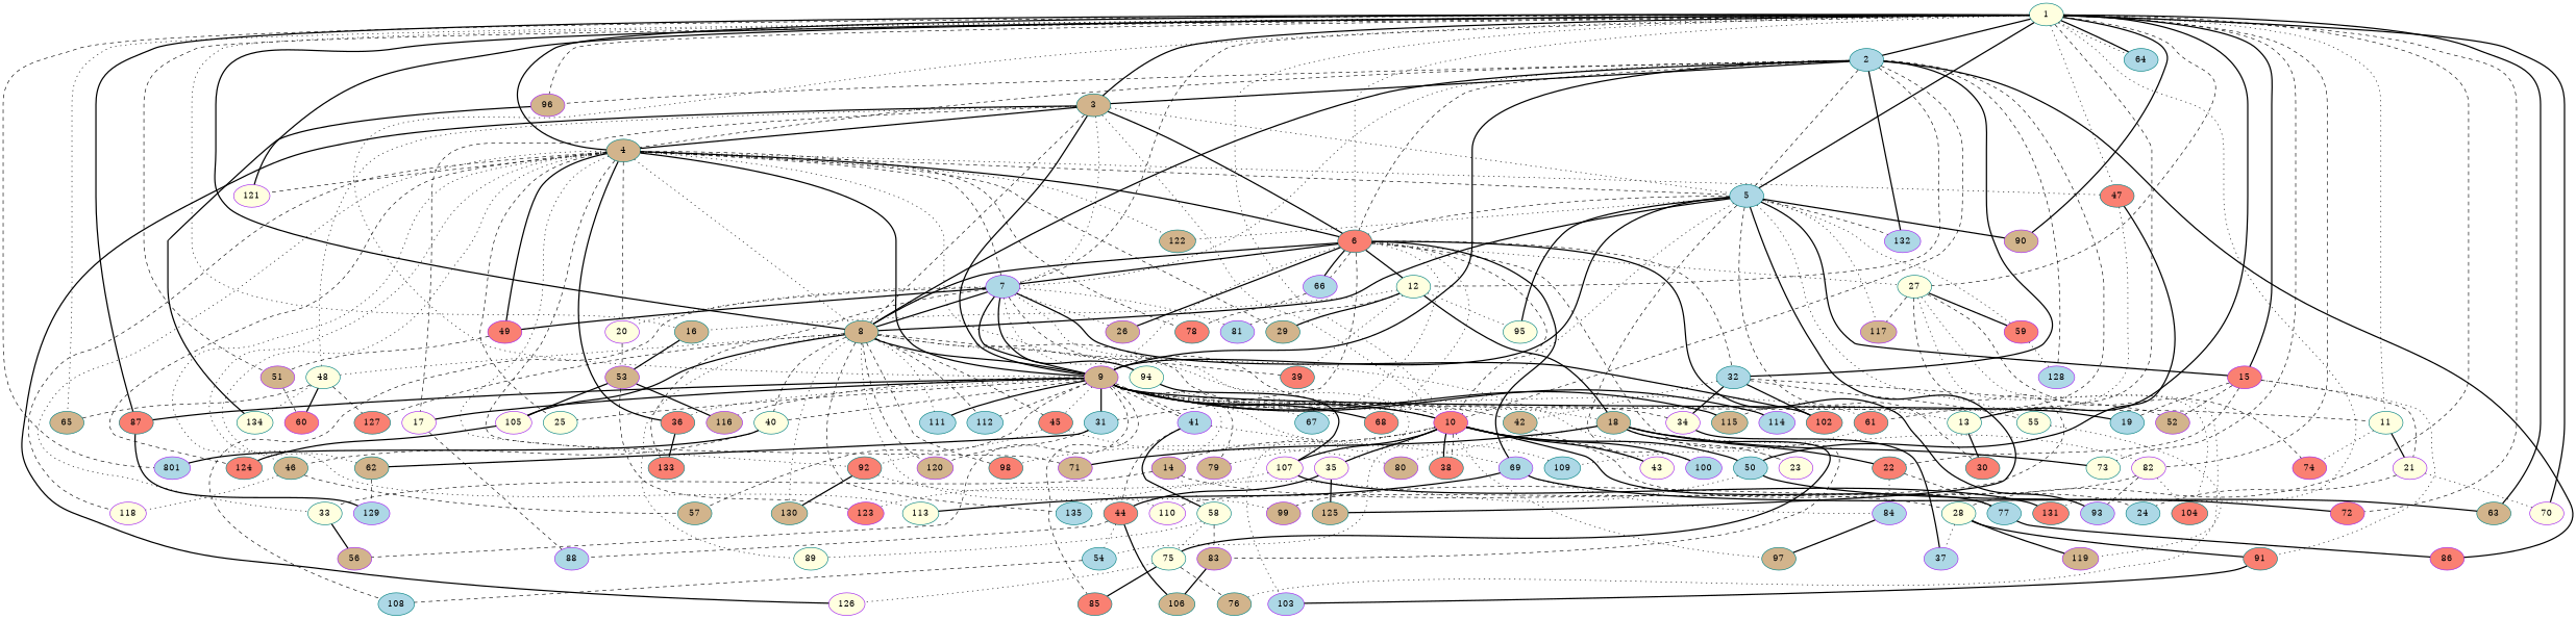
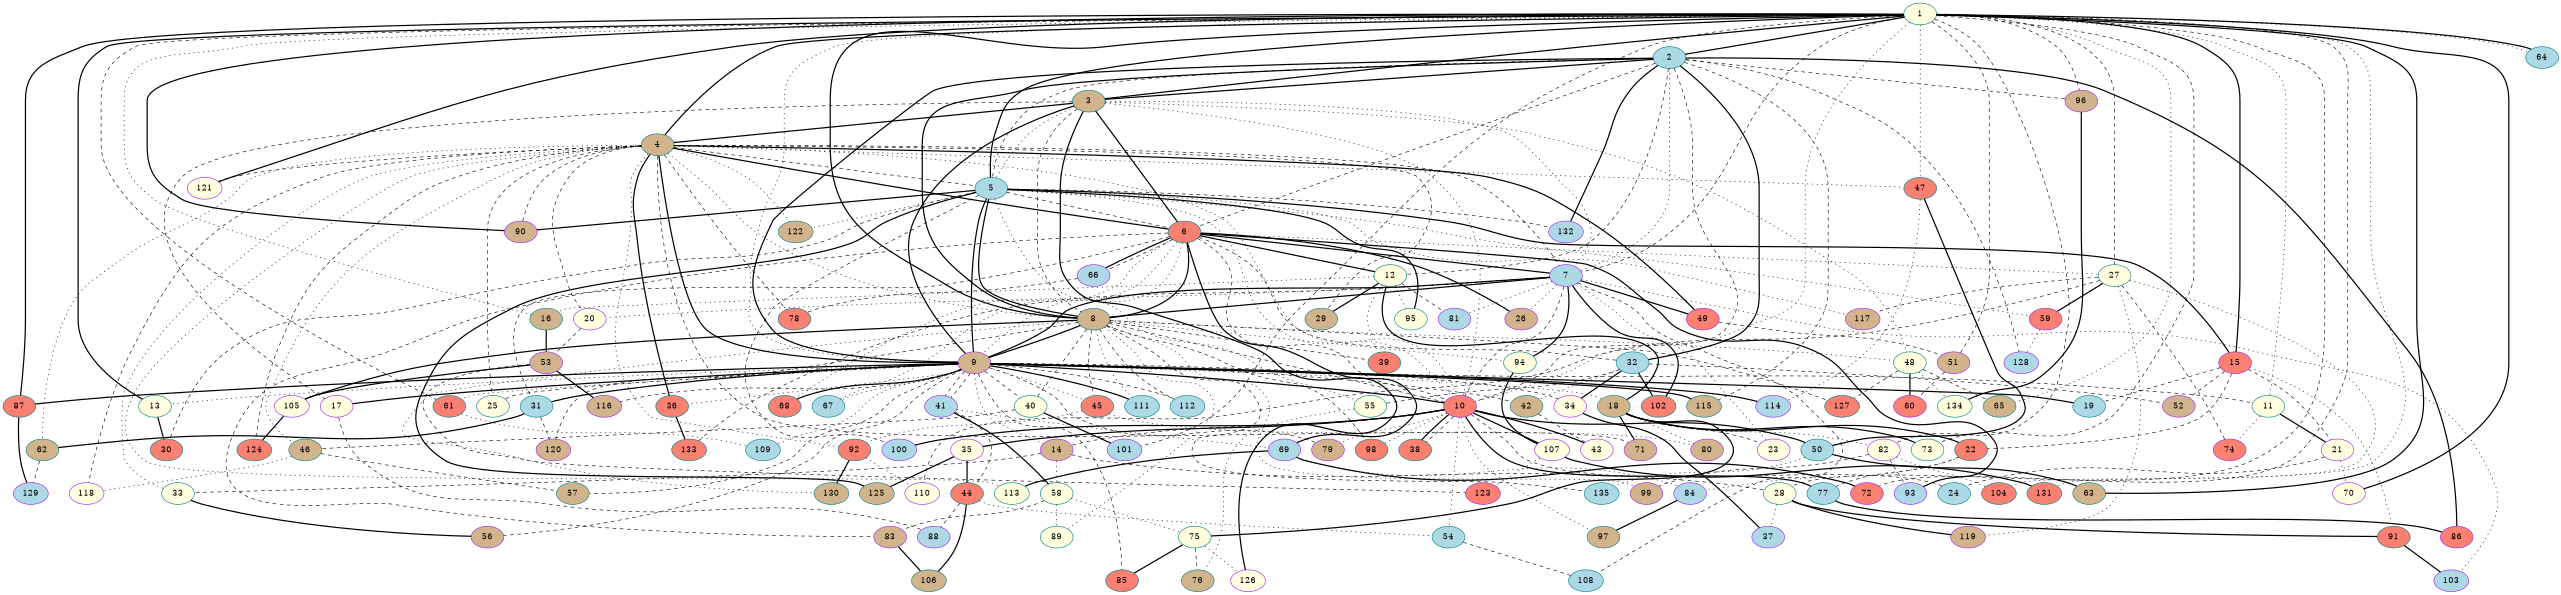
  graph {
    node [color=teal fillcolor=tan style=filled]
    edge [style=bold]
    1 [fillcolor=lightyellow]
    2 [fillcolor=lightblue]
    3
    4
    5 [fillcolor=lightblue]
    6 [fillcolor=salmon]
    7 [color=purple fillcolor=lightblue]
    8
    9 [color=purple]
    10 [color=purple fillcolor=salmon]
    11 [fillcolor=lightyellow]
    13 [fillcolor=lightyellow]
    15 [color=purple fillcolor=salmon]
    16
    27 [fillcolor=lightyellow]
    28 [fillcolor=lightyellow]
    47 [fillcolor=salmon]
    51 [color=purple]
    61 [fillcolor=salmon]
    63
    64 [fillcolor=lightblue]
    65
    70 [color=purple fillcolor=lightyellow]
    72 [color=purple fillcolor=salmon]
    73 [fillcolor=lightyellow]
    82 [color=purple fillcolor=lightyellow]
    87 [fillcolor=salmon]
    90 [color=purple]
    96 [color=purple]
-   101 [color=purple fillcolor=lightblue label=801]
+   101 [color=purple fillcolor=lightblue]
    121 [color=purple fillcolor=lightyellow]
    131 [fillcolor=salmon]
    12 [fillcolor=lightyellow]
    32 [fillcolor=lightblue]
    86 [color=purple fillcolor=salmon]
    115
    128 [color=purple fillcolor=lightblue]
    132 [color=purple fillcolor=lightblue]
    17 [color=purple fillcolor=lightyellow]
    48 [fillcolor=lightyellow]
    126 [color=purple fillcolor=lightyellow]
    20 [color=purple fillcolor=lightyellow]
    25 [fillcolor=lightyellow]
    29
    33 [fillcolor=lightyellow]
    36 [fillcolor=salmon]
    46
    49 [color=purple fillcolor=salmon]
    62
    71 [color=purple]
    78 [fillcolor=salmon]
    92 [fillcolor=salmon]
    113 [fillcolor=lightyellow]
    118 [color=purple fillcolor=lightyellow]
    122
    124 [fillcolor=salmon]
    30 [fillcolor=salmon]
    55 [fillcolor=lightyellow]
    59 [color=purple fillcolor=salmon]
    95 [fillcolor=lightyellow]
    100 [color=purple fillcolor=lightblue]
    117 [color=purple]
    125
    26 [color=purple]
    31 [fillcolor=lightblue]
    66 [color=purple fillcolor=lightblue]
    67 [fillcolor=lightblue]
    68 [fillcolor=salmon]
    69 [color=purple fillcolor=lightblue]
    83 [color=purple]
    93 [color=purple fillcolor=lightblue]
    23 [color=purple fillcolor=lightyellow]
    81 [color=purple fillcolor=lightblue]
    94 [fillcolor=lightyellow]
    102 [fillcolor=salmon]
    103 [color=purple fillcolor=lightblue]
    108 [fillcolor=lightblue]
    133 [fillcolor=salmon]
    39 [fillcolor=salmon]
    40 [fillcolor=lightyellow]
    45 [fillcolor=salmon]
    89 [fillcolor=lightyellow]
    98 [fillcolor=salmon]
    99 [color=purple]
    105 [color=purple fillcolor=lightyellow]
    111 [fillcolor=lightblue]
    112 [fillcolor=lightblue]
    120 [color=purple]
    127 [fillcolor=salmon]
    130
    135 [fillcolor=lightblue]
    14 [color=purple]
    18
    19 [fillcolor=lightblue]
    34 [color=purple fillcolor=lightyellow]
    41 [color=purple fillcolor=lightblue]
    42
    56 [color=purple]
    57
    79 [color=purple]
    85 [fillcolor=salmon]
    109 [fillcolor=lightblue]
    114 [color=purple fillcolor=lightblue]
    116 [color=purple]
    35 [color=purple fillcolor=lightyellow]
    24 [fillcolor=lightblue]
    38 [fillcolor=salmon]
    43 [color=purple fillcolor=lightyellow]
    50 [fillcolor=lightblue]
    54 [fillcolor=lightblue]
    77 [fillcolor=lightblue]
    97
    107 [color=purple fillcolor=lightyellow]
    21 [color=purple fillcolor=lightyellow]
    74 [color=purple fillcolor=salmon]
    22 [fillcolor=salmon]
    52 [color=purple]
    91 [fillcolor=salmon]
    53 [color=purple]
    104 [fillcolor=salmon]
    110 [color=purple fillcolor=lightyellow]
    119 [color=purple]
    37 [color=purple fillcolor=lightblue]
    60 [color=purple fillcolor=salmon]
    129 [color=purple fillcolor=lightblue]
    134 [fillcolor=lightyellow]
    88 [color=purple fillcolor=lightblue]
    76
    84 [color=purple fillcolor=lightblue]
    106
    80 [color=purple]
    58 [fillcolor=lightyellow]
    75 [fillcolor=lightyellow]
    44 [fillcolor=salmon]
    123 [color=purple fillcolor=salmon]
    1 -- 2
    1 -- 3
    1 -- 4
    1 -- 5
-   1 -- 6 [style=dotted]
    1 -- 7 [style=dashed]
    1 -- 8
    1 -- 9 [style=dotted]
    1 -- 10 [style=dotted]
    1 -- 11 [style=dotted]
    1 -- 13
    1 -- 15
    1 -- 16 [style=dotted]
    1 -- 27 [style=dashed]
    1 -- 28 [style=dashed]
    1 -- 47 [style=dotted]
    1 -- 51 [style=dashed]
    1 -- 61 [style=dashed]
    1 -- 63
    1 -- 64 [style=dotted]
    1 -- 64
    1 -- 65 [style=dotted]
    1 -- 70
    1 -- 72 [style=dashed]
    1 -- 73 [style=dashed]
    1 -- 82 [style=dashed]
    1 -- 87
    1 -- 90
    1 -- 96 [style=dashed]
    1 -- 101 [style=dashed]
    1 -- 121
    1 -- 131 [style=dotted]
    2 -- 3
-   2 -- 4 [style=dashed]
+   90 -- 4 [style=dashed]
    2 -- 5 [style=dashed]
    2 -- 6 [style=dashed]
    2 -- 7 [style=dotted]
    2 -- 8
    2 -- 9
    2 -- 10 [style=dashed]
    2 -- 96 [style=dashed]
    2 -- 12 [style=dashed]
    2 -- 32
    2 -- 86
    2 -- 115 [style=dashed]
    2 -- 128 [style=dashed]
    2 -- 132
    3 -- 4
    3 -- 5 [style=dotted]
    3 -- 6
    3 -- 7 [style=dotted]
    3 -- 8 [style=dashed]
    3 -- 9
    3 -- 10 [style=dotted]
    3 -- 17 [style=dashed]
    3 -- 48 [style=dotted]
    3 -- 126
    4 -- 5 [style=dashed]
    4 -- 6
    4 -- 7 [style=dashed]
    4 -- 8 [style=dotted]
    4 -- 9
    4 -- 10 [style=dotted]
    4 -- 47 [style=dotted]
    4 -- 121 [style=dashed]
    4 -- 20 [style=dashed]
    4 -- 25 [style=dashed]
    4 -- 29 [style=dashed]
    4 -- 33 [style=dotted]
    4 -- 36
    4 -- 46 [style=dotted]
    4 -- 49
    4 -- 62 [style=dotted]
    4 -- 71 [style=dashed]
    4 -- 78 [style=dashed]
    4 -- 92 [style=dotted]
    4 -- 113 [style=dotted]
    4 -- 118 [style=dashed]
    4 -- 122 [style=dotted]
    4 -- 124 [style=dashed]
    5 -- 6 [style=dashed]
    5 -- 8
    5 -- 9
    5 -- 10 [style=dotted]
    5 -- 15
    5 -- 90
    5 -- 132 [style=dashed]
    5 -- 122 [style=dotted]
    5 -- 30 [style=dashed]
    5 -- 55 [style=dotted]
    5 -- 59 [style=dotted]
    5 -- 95
    5 -- 100 [style=dashed]
    5 -- 117 [style=dotted]
    5 -- 125
    6 -- 7
    6 -- 8
    6 -- 9 [style=dotted]
    6 -- 10 [style=dashed]
    6 -- 27 [style=dotted]
    6 -- 12
    6 -- 32 [style=dashed]
    6 -- 26
    6 -- 31 [style=dashed]
    6 -- 66
    6 -- 66 [style=dashed]
    6 -- 67 [style=dotted]
    6 -- 68 [style=dotted]
    6 -- 69
    6 -- 83 [style=dashed]
    6 -- 93
    7 -- 8
    7 -- 9
    7 -- 10 [style=dashed]
    7 -- 20 [style=dotted]
    7 -- 49
    7 -- 26 [style=dotted]
    7 -- 23 [style=dotted]
    7 -- 81 [style=dotted]
    7 -- 94
    7 -- 102
    7 -- 103 [style=dotted]
    7 -- 108 [style=dashed]
    7 -- 133 [style=dashed]
    8 -- 9
    8 -- 10 [style=dashed]
    8 -- 48 [style=dotted]
    8 -- 94 [style=dotted]
    8 -- 39 [style=dashed]
    8 -- 40 [style=dashed]
    8 -- 45 [style=dashed]
    8 -- 89 [style=dotted]
    8 -- 98 [style=dashed]
    8 -- 99 [style=dotted]
    8 -- 105
    8 -- 111 [style=dotted]
    8 -- 112 [style=dashed]
    8 -- 120 [style=dashed]
    8 -- 127 [style=dashed]
    8 -- 130 [style=dotted]
    8 -- 135 [style=dashed]
    9 -- 10
    9 -- 11 [style=dashed]
    9 -- 13 [style=dotted]
    9 -- 61 [style=dotted]
    9 -- 87
    9 -- 115
    9 -- 17
    9 -- 25 [style=dashed]
    9 -- 36 [style=dotted]
    9 -- 31
    9 -- 67 [style=dotted]
    9 -- 68
    9 -- 40 [style=dashed]
    9 -- 45 [style=dotted]
    9 -- 111
    9 -- 112 [style=dashed]
    9 -- 14 [style=dotted]
    9 -- 18 [style=dotted]
    9 -- 19
    9 -- 34 [style=dashed]
    9 -- 41 [style=dashed]
    9 -- 41 [style=dashed]
    9 -- 42 [style=dashed]
    9 -- 56 [style=dashed]
    9 -- 57 [style=dashed]
    9 -- 79 [style=dashed]
    9 -- 85 [style=dashed]
    9 -- 109 [style=dotted]
    9 -- 114
    9 -- 116 [style=dashed]
    10 -- 100
    10 -- 98 [style=dotted]
    10 -- 14 [style=dashed]
    10 -- 79 [style=dotted]
    10 -- 35
    10 -- 24 [style=dashed]
    10 -- 38
    10 -- 38 [style=dashed]
    10 -- 43
    10 -- 50
    10 -- 54 [style=dotted]
    10 -- 77
    10 -- 97 [style=dotted]
    10 -- 107
    11 -- 21
    11 -- 74 [style=dotted]
    13 -- 30
    15 -- 19 [style=dashed]
    15 -- 21 [style=dashed]
    15 -- 22 [style=dashed]
    15 -- 52 [style=dashed]
    15 -- 91 [style=dotted]
    16 -- 53
    27 -- 59
    27 -- 117 [style=dashed]
    27 -- 74 [style=dashed]
    27 -- 104 [style=dotted]
    27 -- 110 [style=dashed]
    27 -- 119 [style=dotted]
    28 -- 91
    28 -- 119
    28 -- 37 [style=dotted]
    47 -- 114 [style=dotted]
    47 -- 50
    51 -- 60 [style=dashed]
    61 -- 109 [style=dotted]
    82 -- 93 [style=dashed]
    82 -- 99 [style=dashed]
    82 -- 104 [style=dotted]
    87 -- 129
    96 -- 134
    12 -- 16 [style=dotted]
    12 -- 29
    12 -- 95 [style=dotted]
    12 -- 81 [style=dashed]
    12 -- 39 [style=dotted]
    12 -- 18
    32 -- 55 [style=dashed]
    32 -- 102
    32 -- 34
    32 -- 42 [style=dotted]
    32 -- 52 [style=dashed]
    17 -- 88 [style=dashed]
    48 -- 65 [style=dashed]
    48 -- 127 [style=dashed]
    48 -- 60
    48 -- 134 [style=dotted]
    20 -- 53 [style=dashed]
    33 -- 56
    36 -- 133
    46 -- 118 [style=dotted]
    46 -- 57 [style=dashed]
    49 -- 51 [style=dashed]
    62 -- 129 [style=dashed]
    92 -- 130
    92 -- 110 [style=dotted]
    55 -- 76 [style=dotted]
    59 -- 128 [style=dotted]
    31 -- 62
    31 -- 120 [style=dashed]
    66 -- 78 [style=dashed]
    69 -- 72
    69 -- 113
    69 -- 84 [style=dotted]
    83 -- 106
    94 -- 107
    40 -- 101
    40 -- 46 [style=dashed]
    45 -- 92 [style=dotted]
    45 -- 80 [style=dotted]
    105 -- 124
    14 -- 28 [style=dashed]
    14 -- 33 [style=dashed]
    14 -- 58 [style=dotted]
    18 -- 73
    18 -- 82 [style=dotted]
    18 -- 71
    18 -- 23 [style=dashed]
    18 -- 22
    18 -- 80 [style=dotted]
    18 -- 75
    34 -- 37
    41 -- 69 [style=dotted]
    41 -- 58
    41 -- 44 [style=dashed]
    42 -- 43 [style=dashed]
    35 -- 125
    35 -- 44
    50 -- 63
    50 -- 135 [style=dotted]
    54 -- 108 [style=dashed]
    77 -- 86
    107 -- 131
    107 -- 123 [style=dotted]
    21 -- 70 [style=dotted]
    21 -- 24 [style=dashed]
    22 -- 77 [style=dashed]
    22 -- 84 [style=dotted]
    91 -- 103
    53 -- 105
    53 -- 116
    53 -- 123 [style=dashed]
    84 -- 97
    58 -- 83 [style=dashed]
    58 -- 89 [style=dotted]
    58 -- 75 [style=dotted]
    75 -- 126 [style=dotted]
    75 -- 85
    75 -- 76 [style=dashed]
    44 -- 54 [style=dotted]
    44 -- 88 [style=dashed]
    44 -- 106
  }
